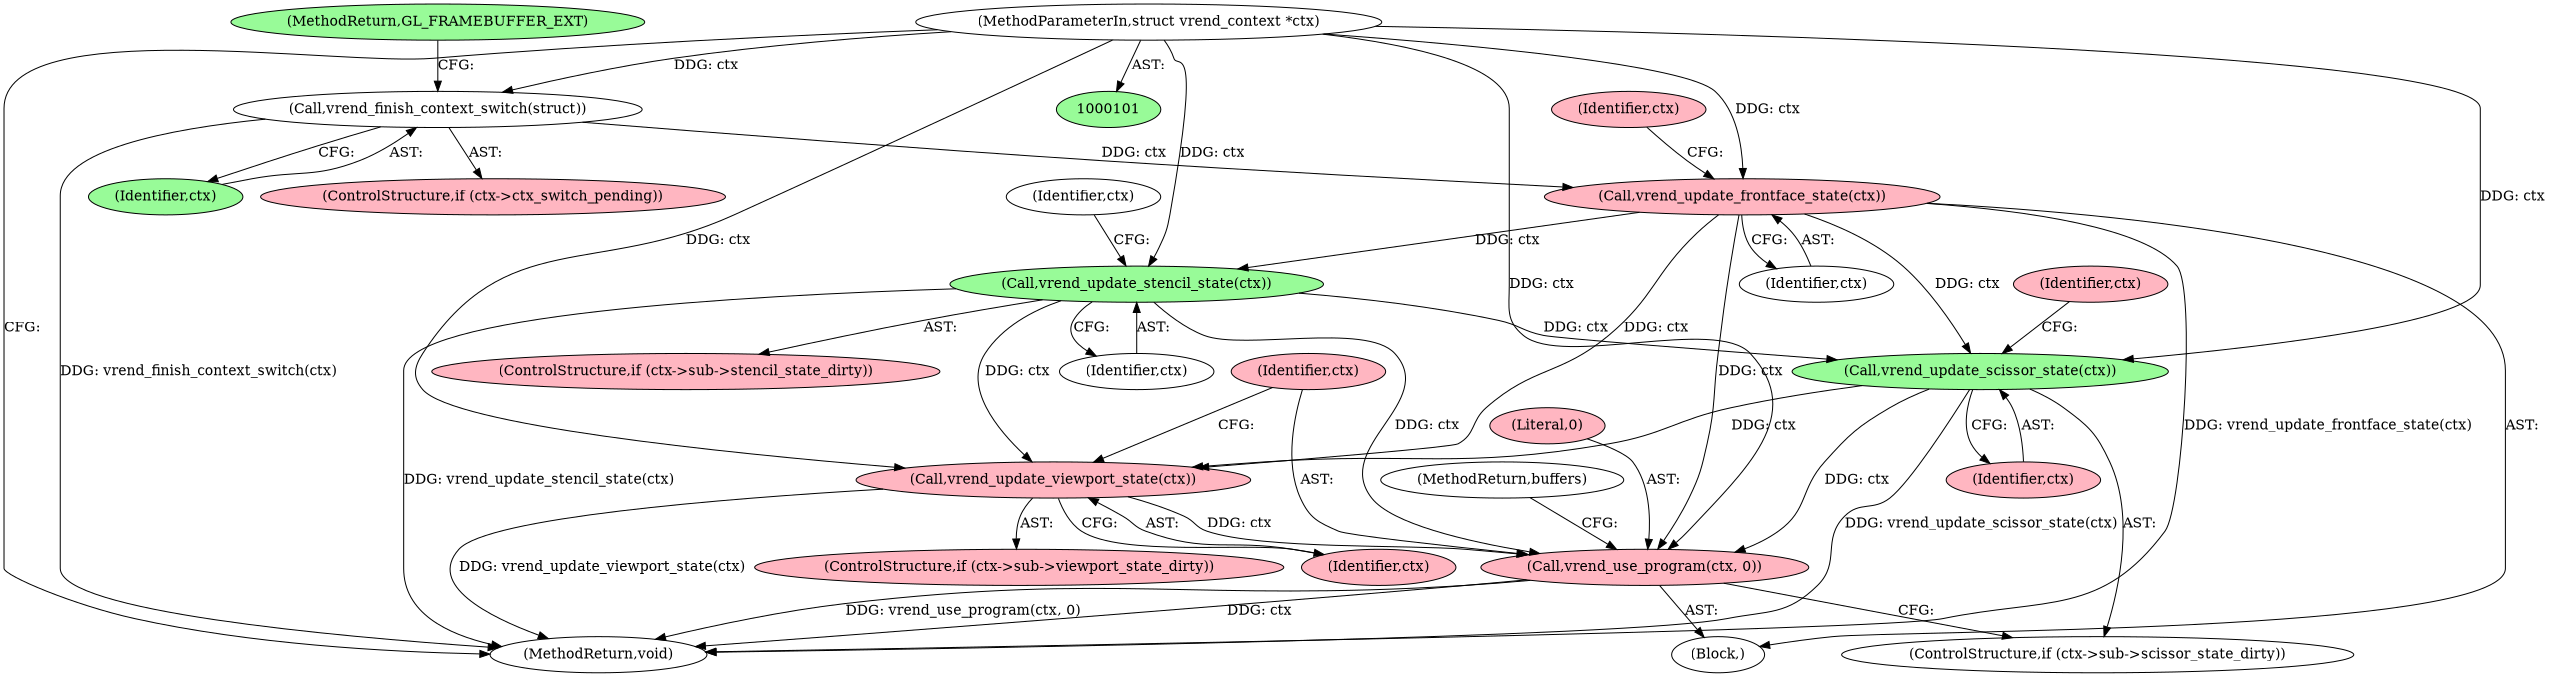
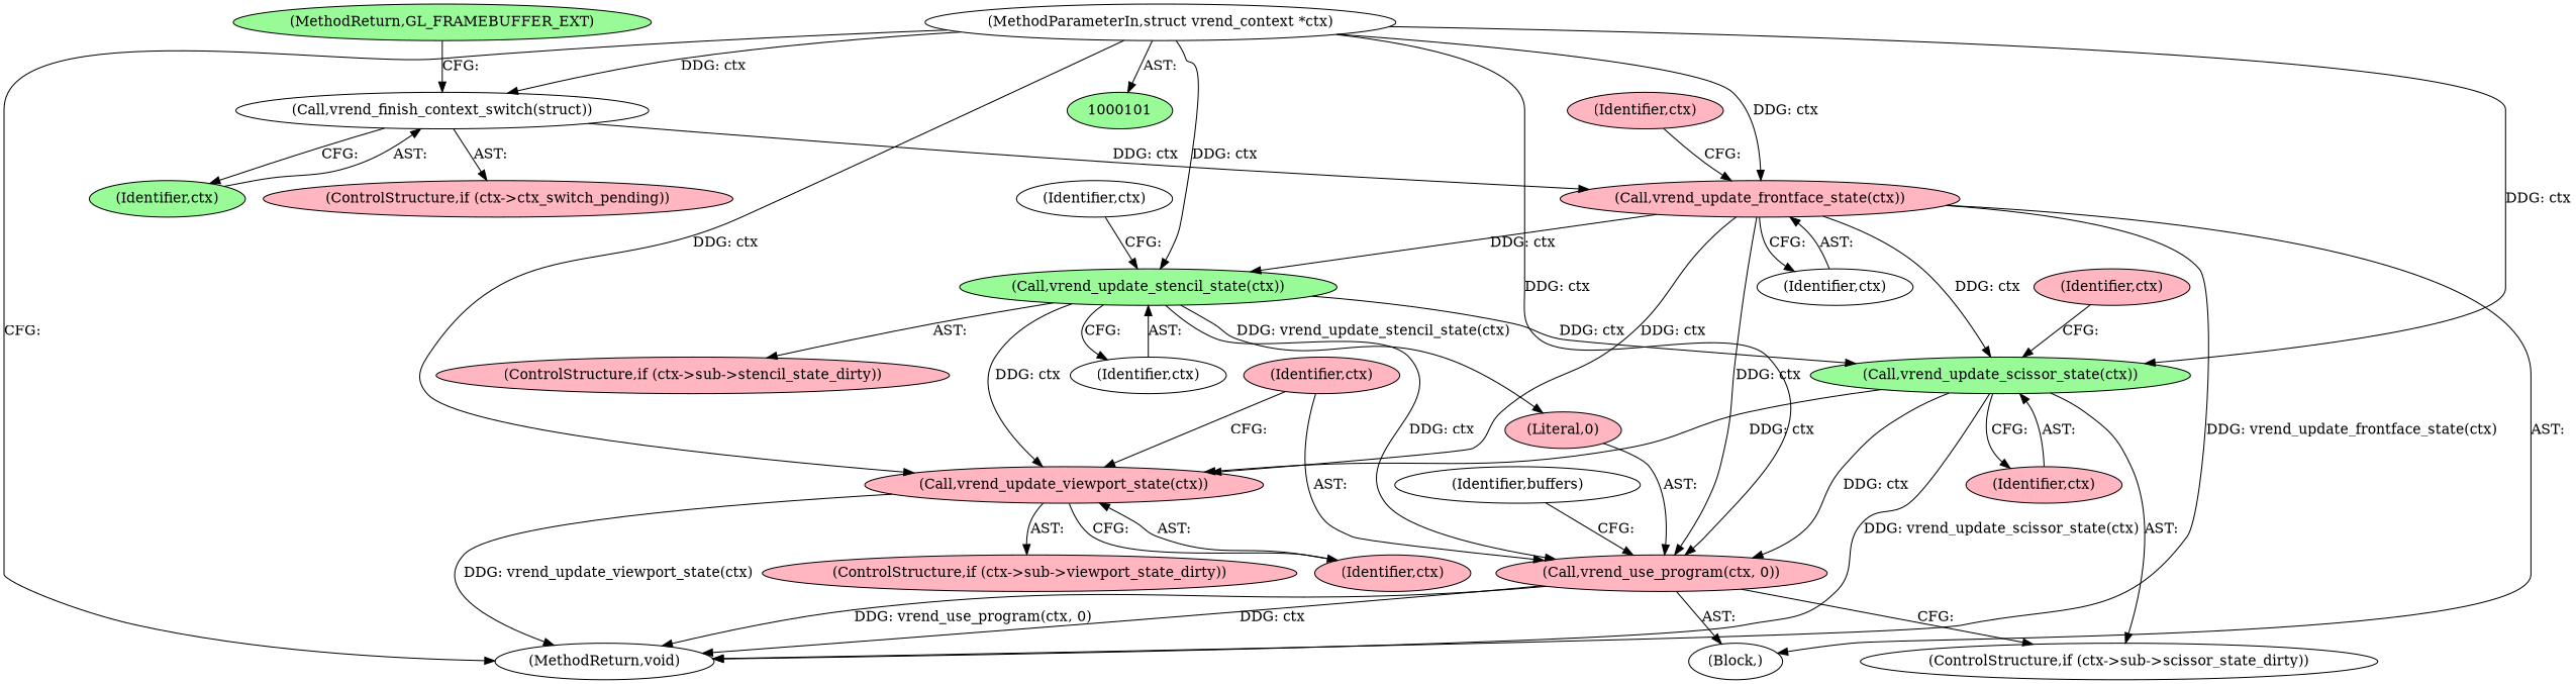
  digraph {
    node [fillcolor=lightpink style=filled]
    n1 [label="(Call,vrend_update_viewport_state(ctx))"]
    n2 [label="(Call,vrend_use_program(ctx, 0))"]
    n3 [label="(Identifier,ctx)"]
    n4 [fillcolor=white label="(MethodReturn,void)"]
    n5 [label="(ControlStructure,if (ctx->sub->viewport_state_dirty))"]
    n6 [fillcolor=white label="(Block,)"]
    n7 [fillcolor=white label="(ControlStructure,if (ctx->sub->scissor_state_dirty))"]
    n8 [fillcolor=palegreen label="(Call,vrend_update_stencil_state(ctx))"]
    n9 [fillcolor=palegreen label="(Call,vrend_update_scissor_state(ctx))"]
    n10 [label="(ControlStructure,if (ctx->sub->stencil_state_dirty))"]
    n11 [fillcolor=white label="(Identifier,ctx)"]
    n12 [label="(Identifier,ctx)"]
    n13 [label="(Call,vrend_update_frontface_state(ctx))"]
    n14 [fillcolor=white label="(Identifier,ctx)"]
    n15 [fillcolor=white label="(Call,vrend_finish_context_switch(struct))"]
    n16 [label="(ControlStructure,if (ctx->ctx_switch_pending))"]
    n17 [fillcolor=palegreen label="(Identifier,ctx)"]
    n18 [fillcolor=white label="(MethodParameterIn,struct vrend_context *ctx)"]
    1000101 [fillcolor=palegreen]
    n20 [label="(Literal,0)"]
    n21 [label="(Identifier,ctx)"]
    n22 [fillcolor=white label="(Identifier,ctx)"]
    n23 [label="(Identifier,ctx)"]
    n24 [label="(Identifier,ctx)"]
-   n25 [fillcolor=white label="(MethodReturn,buffers)"]
+   n25 [fillcolor=white label="(Identifier,buffers)"]
    n26 [fillcolor=palegreen label="(MethodReturn,GL_FRAMEBUFFER_EXT)"]
-   n1 -> n2 [label="DDG: ctx"]
    n1 -> n3 [label="CFG: "]
    n1 -> n4 [label="DDG: vrend_update_viewport_state(ctx)"]
    n1 -> n5 [label="AST: "]
    n2 -> n4 [label="DDG: ctx"]
    n2 -> n4 [label="DDG: vrend_use_program(ctx, 0)"]
    n2 -> n6 [label="AST: "]
    n2 -> n7 [label="CFG: "]
    n3 -> n1 [label="AST: "]
    n8 -> n1 [label="DDG: ctx"]
    n8 -> n2 [label="DDG: ctx"]
-   n8 -> n4 [label="DDG: vrend_update_stencil_state(ctx)"]
+   n8 -> n20 [label="DDG: vrend_update_stencil_state(ctx)"]
    n8 -> n9 [label="DDG: ctx"]
    n8 -> n10 [label="AST: "]
    n8 -> n11 [label="CFG: "]
    n9 -> n1 [label="DDG: ctx"]
    n9 -> n2 [label="DDG: ctx"]
    n9 -> n4 [label="DDG: vrend_update_scissor_state(ctx)"]
    n9 -> n7 [label="AST: "]
    n9 -> n12 [label="CFG: "]
    n11 -> n8 [label="AST: "]
    n12 -> n9 [label="AST: "]
    n13 -> n1 [label="DDG: ctx"]
    n13 -> n2 [label="DDG: ctx"]
    n13 -> n4 [label="DDG: vrend_update_frontface_state(ctx)"]
    n13 -> n6 [label="AST: "]
    n13 -> n8 [label="DDG: ctx"]
    n13 -> n9 [label="DDG: ctx"]
    n13 -> n14 [label="CFG: "]
    n14 -> n13 [label="AST: "]
-   n15 -> n4 [label="DDG: vrend_finish_context_switch(ctx)"]
    n15 -> n13 [label="DDG: ctx"]
    n15 -> n16 [label="AST: "]
    n15 -> n17 [label="CFG: "]
    n17 -> n15 [label="AST: "]
    n18 -> n1 [label="DDG: ctx"]
    n18 -> n2 [label="DDG: ctx"]
    n18 -> n4 [label="CFG: "]
    n18 -> n8 [label="DDG: ctx"]
    n18 -> n9 [label="DDG: ctx"]
    n18 -> n13 [label="DDG: ctx"]
    n18 -> n15 [label="DDG: ctx"]
    n18 -> 1000101 [label="AST: "]
    n20 -> n2 [label="AST: "]
    n21 -> n9 [label="CFG: "]
    n22 -> n8 [label="CFG: "]
    n23 -> n13 [label="CFG: "]
    n24 -> n1 [label="CFG: "]
    n24 -> n2 [label="AST: "]
    n25 -> n2 [label="CFG: "]
    n26 -> n15 [label="CFG: "]
  }
